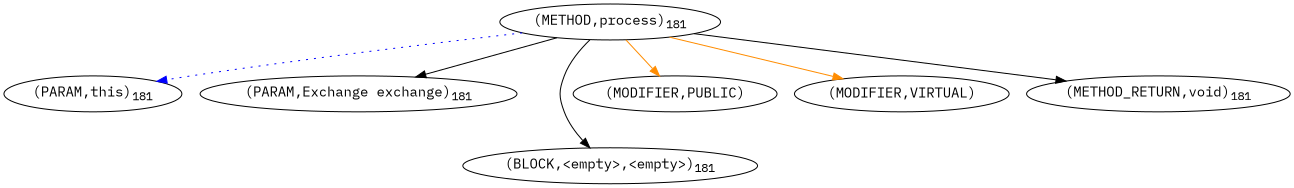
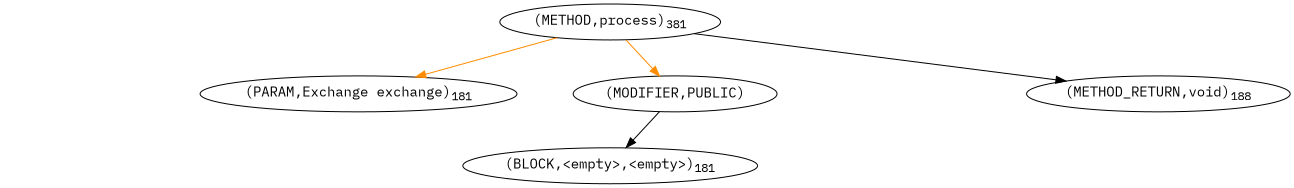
  digraph {
    fontname="IBM Plex Mono"
    node [fontname="IBM Plex Mono"]
    edge [color=black fontname="IBM Plex Mono" style=solid]
-   n1 [label=<(METHOD,process)<SUB>181</SUB>>]
-   n2 [label=<(PARAM,this)<SUB>181</SUB>>]
+   n1 [label=<(METHOD,process)<SUB>381</SUB>>]
    n3 [label=<(PARAM,Exchange exchange)<SUB>181</SUB>>]
    n4 [label=<(BLOCK,&lt;empty&gt;,&lt;empty&gt;)<SUB>181</SUB>>]
    n5 [label=<(MODIFIER,PUBLIC)>]
-   n6 [label=<(MODIFIER,VIRTUAL)>]
-   n7 [label=<(METHOD_RETURN,void)<SUB>181</SUB>>]
-   n1 -> n2 [color=blue style=dotted]
-   n1 -> n3
-   n1 -> n4
+   n7 [label=<(METHOD_RETURN,void)<SUB>188</SUB>>]
+   n1 -> n3 [color=darkorange]
+   n5 -> n4
    n1 -> n5 [color=darkorange]
-   n1 -> n6 [color=darkorange]
    n1 -> n7
  }
